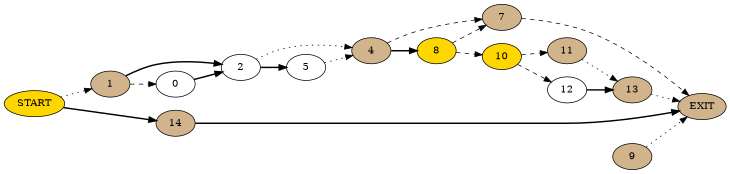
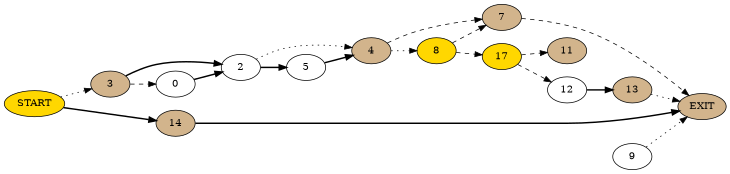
  digraph {
    rankdir=LR
    node [fillcolor=tan style=filled]
    edge [style=bold]
    n1 [fillcolor=gold label=START]
-   1
+   1 [label=3]
    14
    2 [fillcolor=white]
    n5 [fillcolor=white label=0]
    n6 [label=EXIT]
    4
    5 [fillcolor=white]
    7
    8 [fillcolor=gold]
-   10 [fillcolor=gold]
-   9
+   10 [fillcolor=gold label=17]
+   9 [fillcolor=white]
    11
    12 [fillcolor=white]
    13
    n1 -> 1 [style=dotted]
    n1 -> 14
    1 -> 2
    1 -> n5 [style=dashed]
    14 -> n6
    2 -> 4 [style=dotted]
    2 -> 5
    n5 -> 2
    4 -> 7 [style=dashed]
-   4 -> 8
-   5 -> 4 [style=dotted]
+   4 -> 8 [style=dotted]
+   5 -> 4
    7 -> n6 [style=dashed]
    8 -> 7 [style=dashed]
    8 -> 10 [style=dashed]
    10 -> 11 [style=dashed]
    10 -> 12 [style=dashed]
    9 -> n6 [style=dotted]
-   11 -> 13 [style=dotted]
    12 -> 13
    13 -> n6 [style=dotted]
  }
